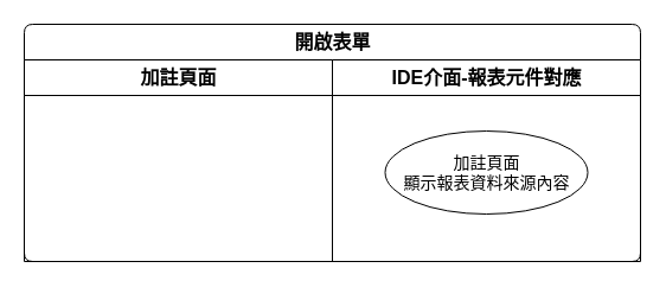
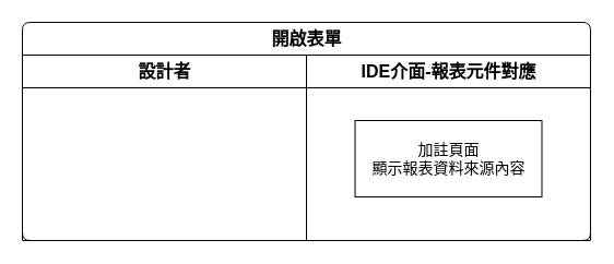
  <mxCell id="0" />
  <mxCell id="1" parent="0" />
  <mxCell id="2" value="開啟表單" style="swimlane;html=1;childLayout=stackLayout;resizeParent=1;resizeParentMax=0;strokeWidth=1;fontSize=16;rounded=1;arcSize=8;startSize=30;labelBackgroundColor=none;align=center;" vertex="1" parent="1"><mxGeometry x="20" y="20" width="520" height="200" as="geometry" /></mxCell>
- <mxCell id="3" value="加註頁面" style="swimlane;html=1;startSize=30;fontSize=16;strokeWidth=1;" vertex="1" parent="2"><mxGeometry y="30" width="260" height="170" as="geometry" /></mxCell>
+ <mxCell id="3" value="設計者" style="swimlane;html=1;startSize=30;fontSize=16;strokeWidth=1;" vertex="1" parent="2"><mxGeometry y="30" width="260" height="170" as="geometry" /></mxCell>
  <mxCell id="4" value="IDE介面-報表元件對應" style="swimlane;html=1;startSize=30;fontSize=16;strokeWidth=1;" vertex="1" parent="2"><mxGeometry x="260" y="30" width="260" height="170" as="geometry" /></mxCell>
- <mxCell id="5" value="加註頁面&lt;br&gt;顯示報表資料來源內容" style="ellipse;whiteSpace=wrap;html=1;strokeWidth=1;fontSize=14;" vertex="1" parent="4"><mxGeometry x="44.5" y="60" width="171" height="70" as="geometry" /></mxCell>
+ <mxCell id="5" value="加註頁面&lt;br&gt;顯示報表資料來源內容" style="rounded=0;whiteSpace=wrap;html=1;strokeWidth=1;fontSize=14;" vertex="1" parent="4"><mxGeometry x="44.5" y="60" width="171" height="70" as="geometry" /></mxCell>
